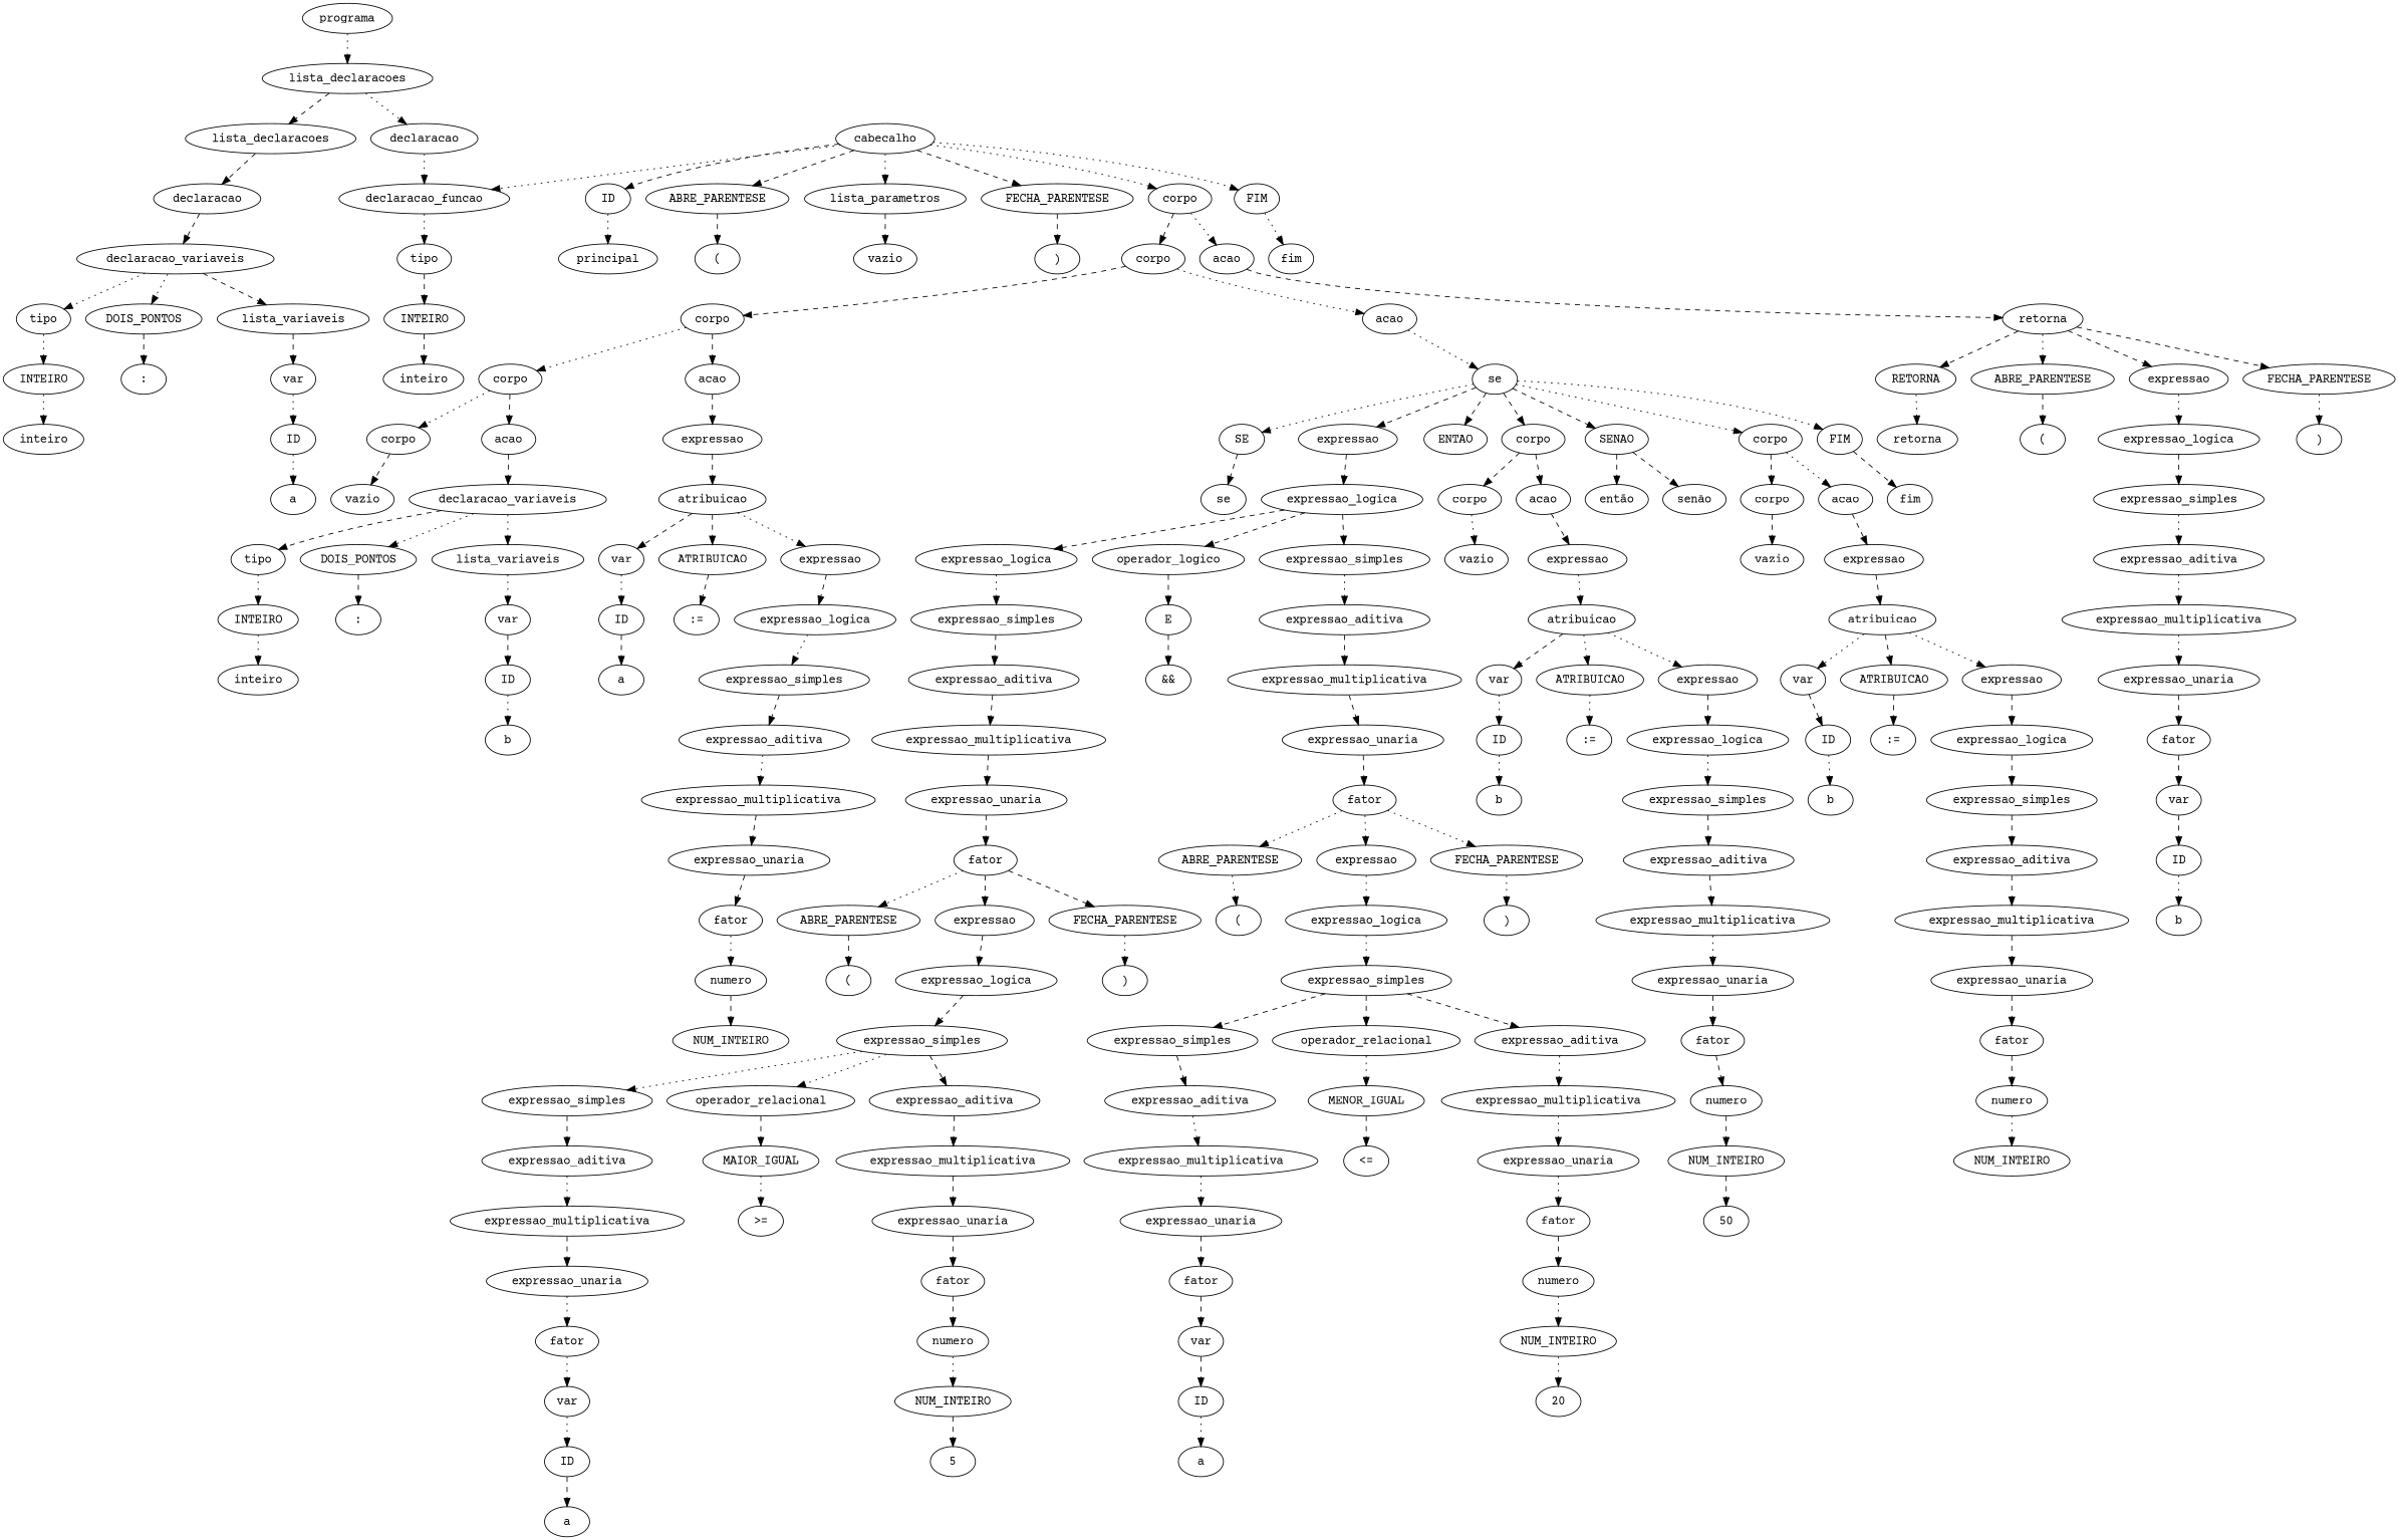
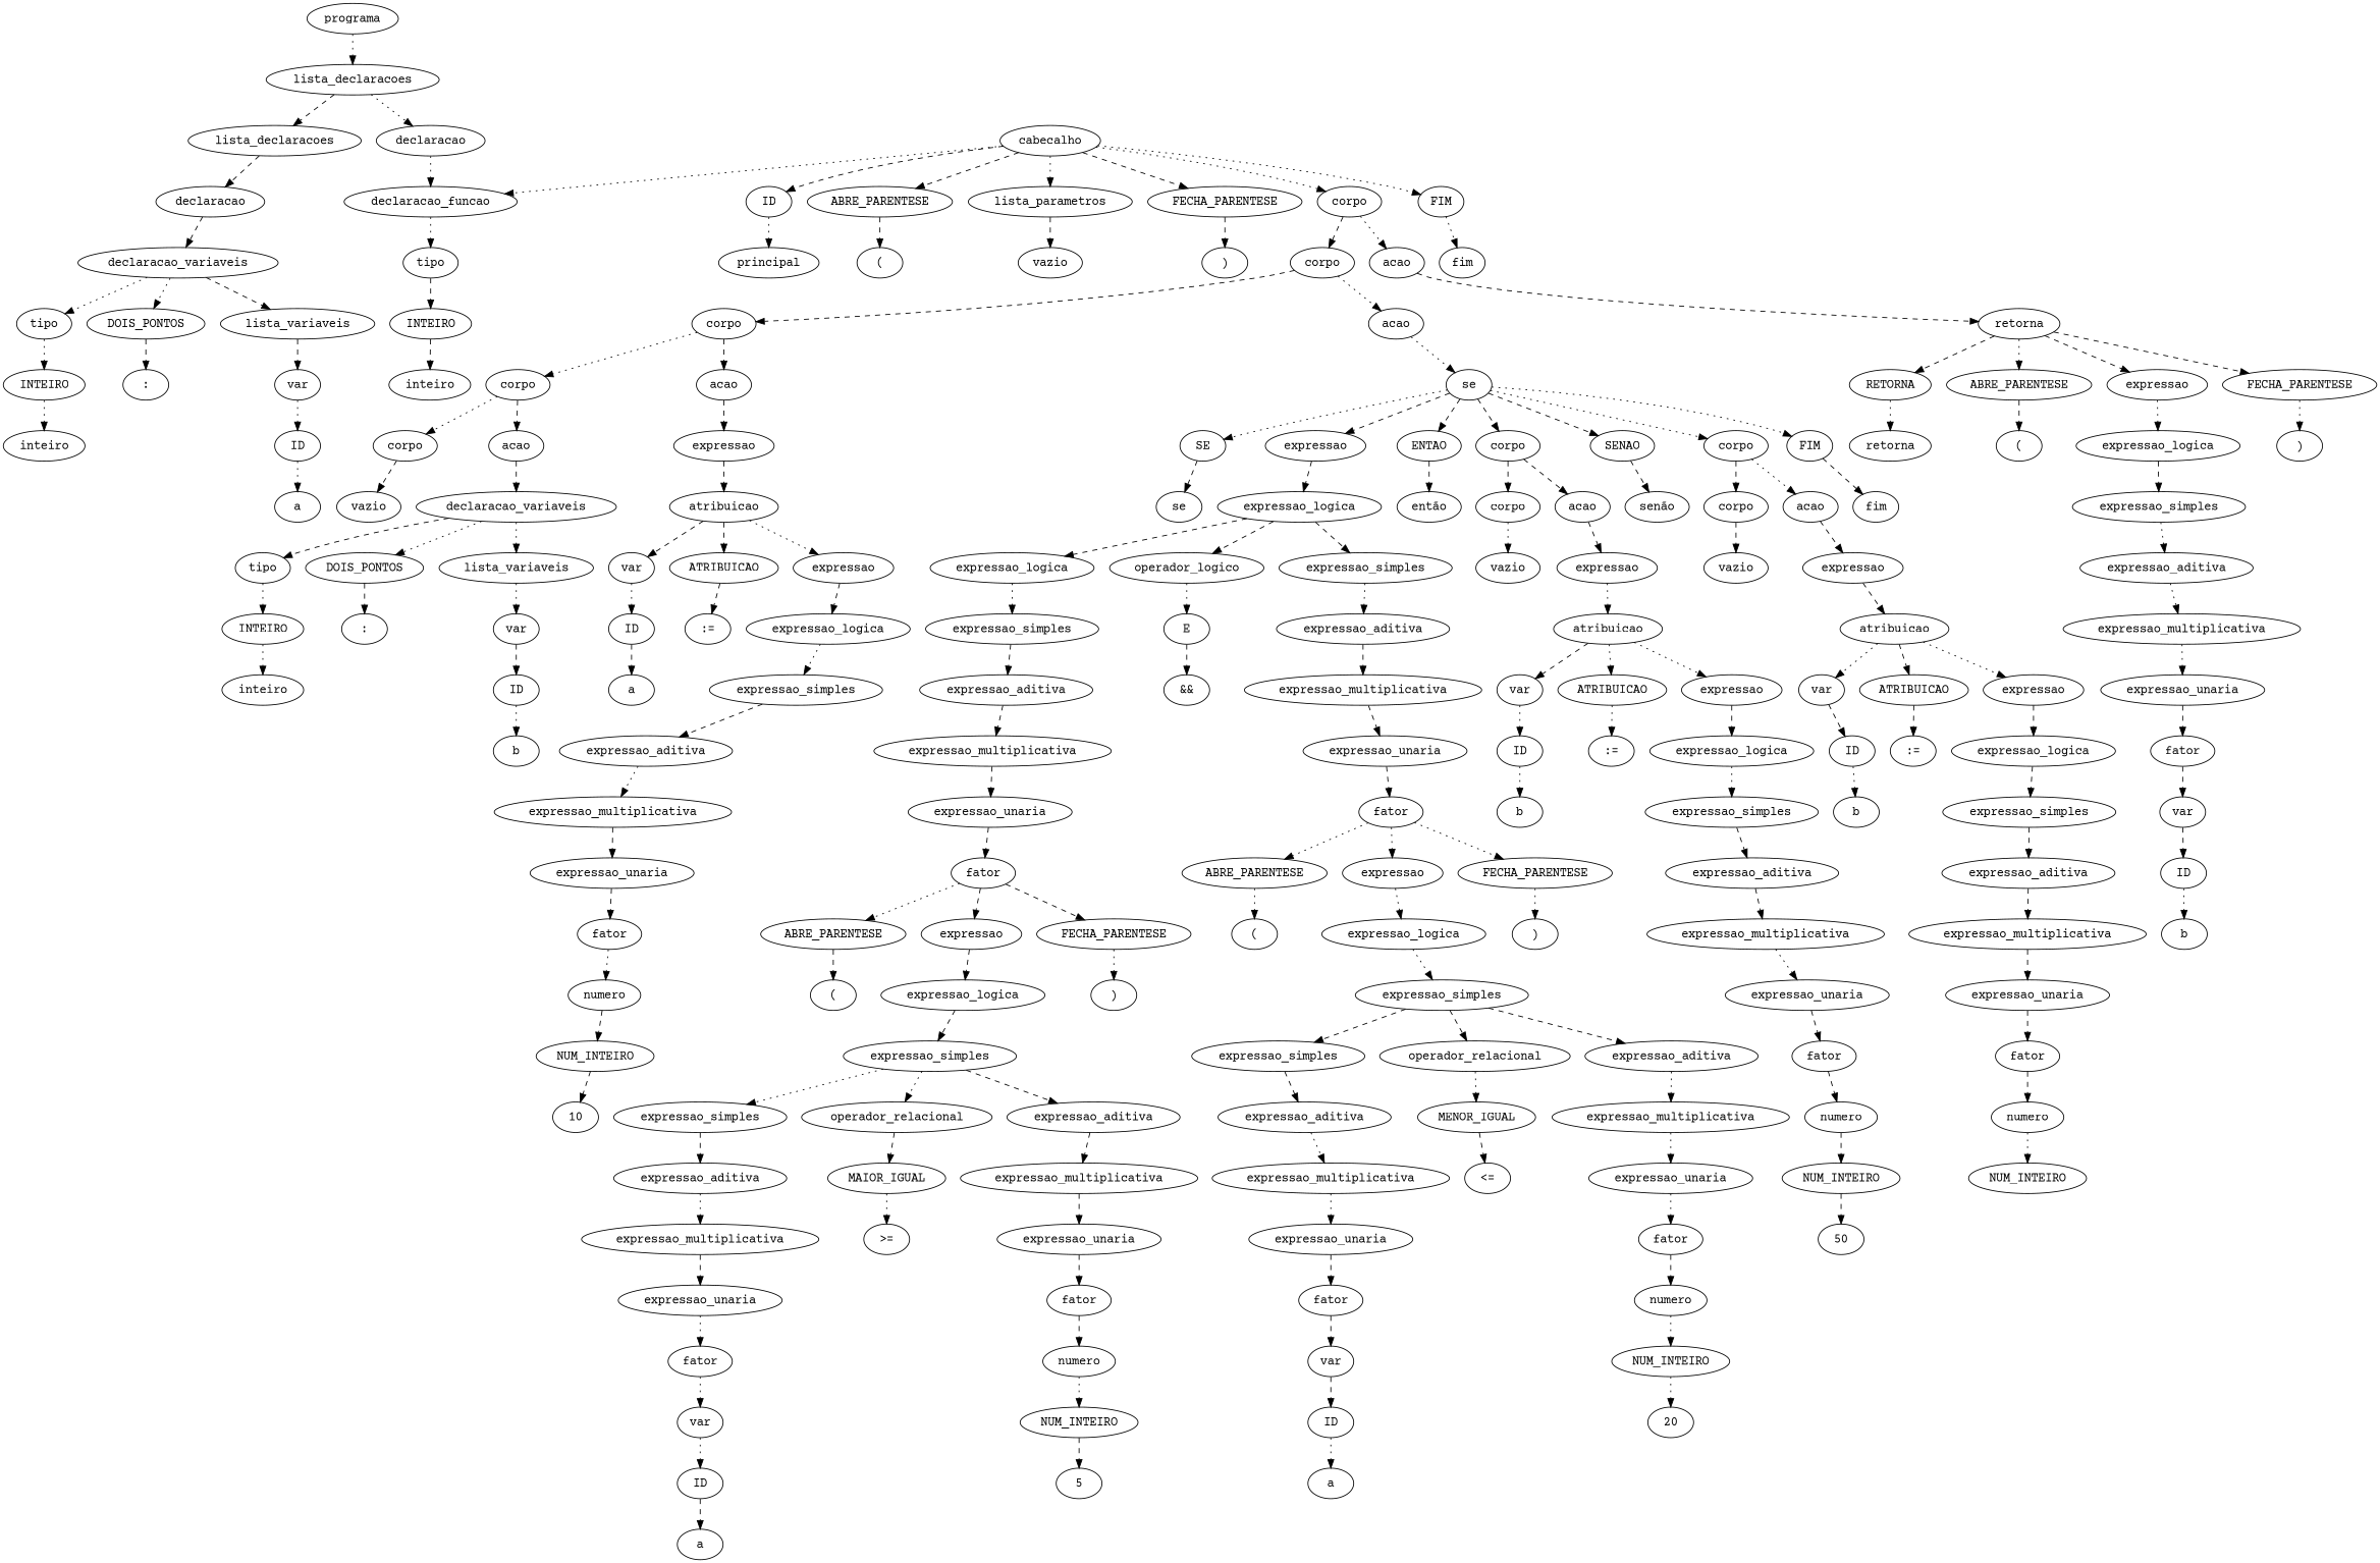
  digraph {
    fontname="Courier Prime"
    node [fontname="Courier Prime"]
    edge [fontname="Courier Prime" style=dashed]
    n1 [label=programa]
    n2 [label=lista_declaracoes]
    n3 [label=lista_declaracoes]
    n4 [label=declaracao]
    n5 [label=declaracao]
    n6 [label=declaracao_funcao]
    n7 [label=declaracao_variaveis]
    n8 [label=tipo]
    n9 [label=DOIS_PONTOS]
    n10 [label=lista_variaveis]
    n11 [label=INTEIRO]
    n12 [label=":"]
    n13 [label=var]
    n14 [label=inteiro]
    n15 [label=ID]
    n16 [label=a]
    n17 [label=tipo]
    n18 [label=INTEIRO]
    n19 [label=cabecalho]
    n20 [label=ID]
    n21 [label=ABRE_PARENTESE]
    n22 [label=lista_parametros]
    n23 [label=FECHA_PARENTESE]
    n24 [label=corpo]
    n25 [label=FIM]
    n26 [label=inteiro]
    n27 [label=principal]
    n28 [label="("]
    n29 [label=vazio]
    n30 [label=")"]
    n31 [label=corpo]
    n32 [label=acao]
    n33 [label=fim]
    n34 [label=corpo]
    n35 [label=acao]
    n36 [label=retorna]
    n37 [label=corpo]
    n38 [label=acao]
    n39 [label=se]
    n40 [label=corpo]
    n41 [label=acao]
    n42 [label=expressao]
    n43 [label=vazio]
    n44 [label=declaracao_variaveis]
    n45 [label=tipo]
    n46 [label=DOIS_PONTOS]
    n47 [label=lista_variaveis]
    n48 [label=INTEIRO]
    n49 [label=":"]
    n50 [label=var]
    n51 [label=inteiro]
    n52 [label=ID]
    n53 [label=b]
    n54 [label=atribuicao]
    n55 [label=var]
    n56 [label=ATRIBUICAO]
    n57 [label=expressao]
    n58 [label=ID]
    n59 [label=":="]
    n60 [label=expressao_logica]
    n61 [label=a]
    n62 [label=expressao_simples]
    n63 [label=expressao_aditiva]
    n64 [label=expressao_multiplicativa]
    n65 [label=expressao_unaria]
    n66 [label=fator]
    n67 [label=numero]
    n68 [label=NUM_INTEIRO]
+   n69 [label=10]
    n70 [label=SE]
    n71 [label=expressao]
    n72 [label=ENTAO]
    n73 [label=corpo]
    n74 [label=SENAO]
    n75 [label=corpo]
    n76 [label=FIM]
    n77 [label=se]
    n78 [label=expressao_logica]
    n79 [label="então"]
    n80 [label=corpo]
    n81 [label=acao]
    n82 [label="senão"]
    n83 [label=corpo]
    n84 [label=acao]
    n85 [label=fim]
    n86 [label=expressao_logica]
    n87 [label=operador_logico]
    n88 [label=expressao_simples]
    n89 [label=expressao_simples]
    n90 [label=E]
    n91 [label=expressao_aditiva]
    n92 [label=expressao_aditiva]
    n93 [label=expressao_multiplicativa]
    n94 [label=expressao_unaria]
    n95 [label=fator]
    n96 [label=ABRE_PARENTESE]
    n97 [label=expressao]
    n98 [label=FECHA_PARENTESE]
    n99 [label="("]
    n100 [label=expressao_logica]
    n101 [label=")"]
    n102 [label=expressao_simples]
    n103 [label=expressao_simples]
    n104 [label=operador_relacional]
    n105 [label=expressao_aditiva]
    n106 [label=expressao_aditiva]
    n107 [label=MAIOR_IGUAL]
    n108 [label=expressao_multiplicativa]
    n109 [label=expressao_multiplicativa]
    n110 [label=expressao_unaria]
    n111 [label=fator]
    n112 [label=var]
    n113 [label=ID]
    n114 [label=a]
    n115 [label=">="]
    n116 [label=expressao_unaria]
    n117 [label=fator]
    n118 [label=numero]
    n119 [label=NUM_INTEIRO]
    n120 [label=5]
    n121 [label="&&"]
    n122 [label=expressao_multiplicativa]
    n123 [label=expressao_unaria]
    n124 [label=fator]
    n125 [label=ABRE_PARENTESE]
    n126 [label=expressao]
    n127 [label=FECHA_PARENTESE]
    n128 [label="("]
    n129 [label=expressao_logica]
    n130 [label=")"]
    n131 [label=expressao_simples]
    n132 [label=expressao_simples]
    n133 [label=operador_relacional]
    n134 [label=expressao_aditiva]
    n135 [label=expressao_aditiva]
    n136 [label=MENOR_IGUAL]
    n137 [label=expressao_multiplicativa]
    n138 [label=expressao_multiplicativa]
    n139 [label=expressao_unaria]
    n140 [label=fator]
    n141 [label=var]
    n142 [label=ID]
    n143 [label=a]
    n144 [label="<="]
    n145 [label=expressao_unaria]
    n146 [label=fator]
    n147 [label=numero]
    n148 [label=NUM_INTEIRO]
    n149 [label=20]
    n150 [label=vazio]
    n151 [label=expressao]
    n152 [label=atribuicao]
    n153 [label=var]
    n154 [label=ATRIBUICAO]
    n155 [label=expressao]
    n156 [label=ID]
    n157 [label=":="]
    n158 [label=expressao_logica]
    n159 [label=b]
    n160 [label=expressao_simples]
    n161 [label=expressao_aditiva]
    n162 [label=expressao_multiplicativa]
    n163 [label=expressao_unaria]
    n164 [label=fator]
    n165 [label=numero]
    n166 [label=NUM_INTEIRO]
    n167 [label=50]
    n168 [label=vazio]
    n169 [label=expressao]
    n170 [label=atribuicao]
    n171 [label=var]
    n172 [label=ATRIBUICAO]
    n173 [label=expressao]
    n174 [label=ID]
    n175 [label=":="]
    n176 [label=expressao_logica]
    n177 [label=b]
    n178 [label=expressao_simples]
    n179 [label=expressao_aditiva]
    n180 [label=expressao_multiplicativa]
    n181 [label=expressao_unaria]
    n182 [label=fator]
    n183 [label=numero]
    n184 [label=NUM_INTEIRO]
    n185 [label=RETORNA]
    n186 [label=ABRE_PARENTESE]
    n187 [label=expressao]
    n188 [label=FECHA_PARENTESE]
    n189 [label=retorna]
    n190 [label="("]
    n191 [label=expressao_logica]
    n192 [label=")"]
    n193 [label=expressao_simples]
    n194 [label=expressao_aditiva]
    n195 [label=expressao_multiplicativa]
    n196 [label=expressao_unaria]
    n197 [label=fator]
    n198 [label=var]
    n199 [label=ID]
    n200 [label=b]
    n1 -> n2 [style=dotted]
    n2 -> n3
    n2 -> n4 [style=dotted]
    n3 -> n5
    n4 -> n6 [style=dotted]
    n5 -> n7
    n6 -> n17 [style=dotted]
    n7 -> n8 [style=dotted]
    n7 -> n9 [style=dotted]
    n7 -> n10
    n8 -> n11 [style=dotted]
    n9 -> n12
    n10 -> n13
    n11 -> n14 [style=dotted]
    n13 -> n15 [style=dotted]
    n15 -> n16 [style=dotted]
    n17 -> n18
    n18 -> n26
    n19 -> n6 [style=dotted]
    n19 -> n20
    n19 -> n21
    n19 -> n22 [style=dotted]
    n19 -> n23
    n19 -> n24 [style=dotted]
    n19 -> n25 [style=dotted]
    n20 -> n27 [style=dotted]
    n21 -> n28
    n22 -> n29
    n23 -> n30
    n24 -> n31
    n24 -> n32 [style=dotted]
    n25 -> n33 [style=dotted]
    n31 -> n34
    n31 -> n35 [style=dotted]
    n32 -> n36
    n34 -> n37 [style=dotted]
    n34 -> n38
    n35 -> n39 [style=dotted]
    n36 -> n185
    n36 -> n186 [style=dotted]
    n36 -> n187
    n36 -> n188
    n37 -> n40 [style=dotted]
    n37 -> n41
    n38 -> n42
    n39 -> n70 [style=dotted]
    n39 -> n71
    n39 -> n72
    n39 -> n73
    n39 -> n74
    n39 -> n75 [style=dotted]
    n39 -> n76 [style=dotted]
    n40 -> n43
    n41 -> n44
    n42 -> n54
    n44 -> n45
    n44 -> n46 [style=dotted]
    n44 -> n47 [style=dotted]
    n45 -> n48 [style=dotted]
    n46 -> n49
    n47 -> n50 [style=dotted]
    n48 -> n51 [style=dotted]
    n50 -> n52
    n52 -> n53 [style=dotted]
    n54 -> n55
    n54 -> n56
    n54 -> n57 [style=dotted]
    n55 -> n58 [style=dotted]
    n56 -> n59
    n57 -> n60
    n58 -> n61
    n60 -> n62 [style=dotted]
    n62 -> n63
    n63 -> n64 [style=dotted]
    n64 -> n65
    n65 -> n66
    n66 -> n67 [style=dotted]
    n67 -> n68
+   n68 -> n69
    n70 -> n77
    n71 -> n78
-   n74 -> n79
+   n72 -> n79
    n73 -> n80
    n73 -> n81
    n74 -> n82
    n75 -> n83
    n75 -> n84 [style=dotted]
    n76 -> n85
    n78 -> n86
    n78 -> n87
    n78 -> n88
    n80 -> n150 [style=dotted]
    n81 -> n151
    n83 -> n168
    n84 -> n169
    n86 -> n89 [style=dotted]
-   n87 -> n90
+   n87 -> n90 [style=dotted]
    n88 -> n91 [style=dotted]
    n89 -> n92
    n90 -> n121
    n91 -> n122
    n92 -> n93
    n93 -> n94
    n94 -> n95
    n95 -> n96 [style=dotted]
    n95 -> n97
    n95 -> n98
    n96 -> n99
    n97 -> n100
    n98 -> n101 [style=dotted]
    n100 -> n102
    n102 -> n103 [style=dotted]
    n102 -> n104 [style=dotted]
    n102 -> n105
    n103 -> n106
    n104 -> n107
    n105 -> n108
    n106 -> n109 [style=dotted]
    n107 -> n115 [style=dotted]
    n108 -> n116
    n109 -> n110
    n110 -> n111 [style=dotted]
    n111 -> n112 [style=dotted]
    n112 -> n113 [style=dotted]
    n113 -> n114
    n116 -> n117
    n117 -> n118
    n118 -> n119 [style=dotted]
    n119 -> n120
    n122 -> n123
    n123 -> n124
    n124 -> n125 [style=dotted]
    n124 -> n126 [style=dotted]
    n124 -> n127 [style=dotted]
    n125 -> n128 [style=dotted]
    n126 -> n129 [style=dotted]
    n127 -> n130 [style=dotted]
    n129 -> n131 [style=dotted]
    n131 -> n132
    n131 -> n133
    n131 -> n134
    n132 -> n135
    n133 -> n136 [style=dotted]
    n134 -> n137 [style=dotted]
    n135 -> n138 [style=dotted]
    n136 -> n144
    n137 -> n145 [style=dotted]
    n138 -> n139 [style=dotted]
    n139 -> n140
    n140 -> n141
    n141 -> n142
    n142 -> n143 [style=dotted]
    n145 -> n146 [style=dotted]
    n146 -> n147
    n147 -> n148 [style=dotted]
    n148 -> n149 [style=dotted]
    n151 -> n152 [style=dotted]
    n152 -> n153
    n152 -> n154 [style=dotted]
    n152 -> n155 [style=dotted]
    n153 -> n156 [style=dotted]
    n154 -> n157 [style=dotted]
    n155 -> n158
    n156 -> n159 [style=dotted]
    n158 -> n160 [style=dotted]
    n160 -> n161
    n161 -> n162
    n162 -> n163 [style=dotted]
    n163 -> n164
    n164 -> n165
    n165 -> n166
    n166 -> n167
    n169 -> n170
    n170 -> n171 [style=dotted]
    n170 -> n172
    n170 -> n173 [style=dotted]
    n171 -> n174
    n172 -> n175
    n173 -> n176
    n174 -> n177 [style=dotted]
    n176 -> n178
    n178 -> n179
    n179 -> n180
    n180 -> n181
    n181 -> n182
    n182 -> n183
    n183 -> n184 [style=dotted]
    n185 -> n189 [style=dotted]
    n186 -> n190
    n187 -> n191 [style=dotted]
    n188 -> n192 [style=dotted]
    n191 -> n193
    n193 -> n194 [style=dotted]
    n194 -> n195 [style=dotted]
    n195 -> n196 [style=dotted]
    n196 -> n197
    n197 -> n198
    n198 -> n199
    n199 -> n200 [style=dotted]
  }
